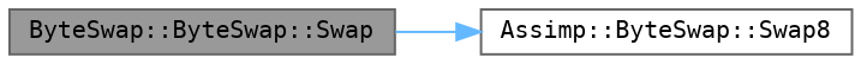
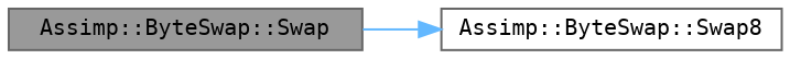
  digraph {
    rankdir=LR
    node [fontname=Terminal fontsize=10 shape=box style=filled]
-   n1 [color=gray40 fillcolor=grey60 fontcolor=black height=0.2 label="ByteSwap::ByteSwap::Swap" width=0.4]
+   n1 [color=gray40 fillcolor=grey60 fontcolor=black height=0.2 label="Assimp::ByteSwap::Swap" width=0.4]
    n2 [color=grey40 fillcolor=white height=0.2 label="Assimp::ByteSwap::Swap8" width=0.4]
    n1 -> n2 [color=steelblue1 fontname=Terminal fontsize=10 labelfontname=Helvetica labelfontsize=10 style=solid]
  }
